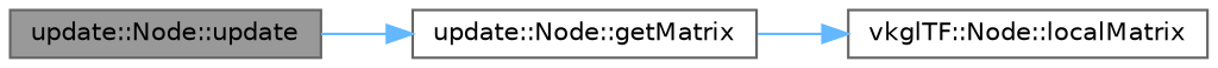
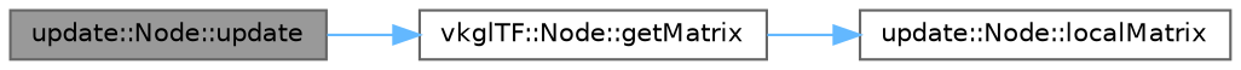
  digraph {
    rankdir=LR
    node [color=grey40 fillcolor=white fontname=Helvetica fontsize=10 shape=box style=filled]
    edge [color=steelblue1 fontname=Helvetica fontsize=10 labelfontname=Helvetica labelfontsize=10 style=solid]
    n1 [color=gray40 fillcolor=grey60 fontcolor=black height=0.2 label="update::Node::update" width=0.4]
-   n2 [height=0.2 label="update::Node::getMatrix" width=0.4]
-   n3 [height=0.2 label="vkglTF::Node::localMatrix" width=0.4]
+   n2 [height=0.2 label="vkglTF::Node::getMatrix" width=0.4]
+   n3 [height=0.2 label="update::Node::localMatrix" width=0.4]
    n1 -> n2
    n2 -> n3
  }
